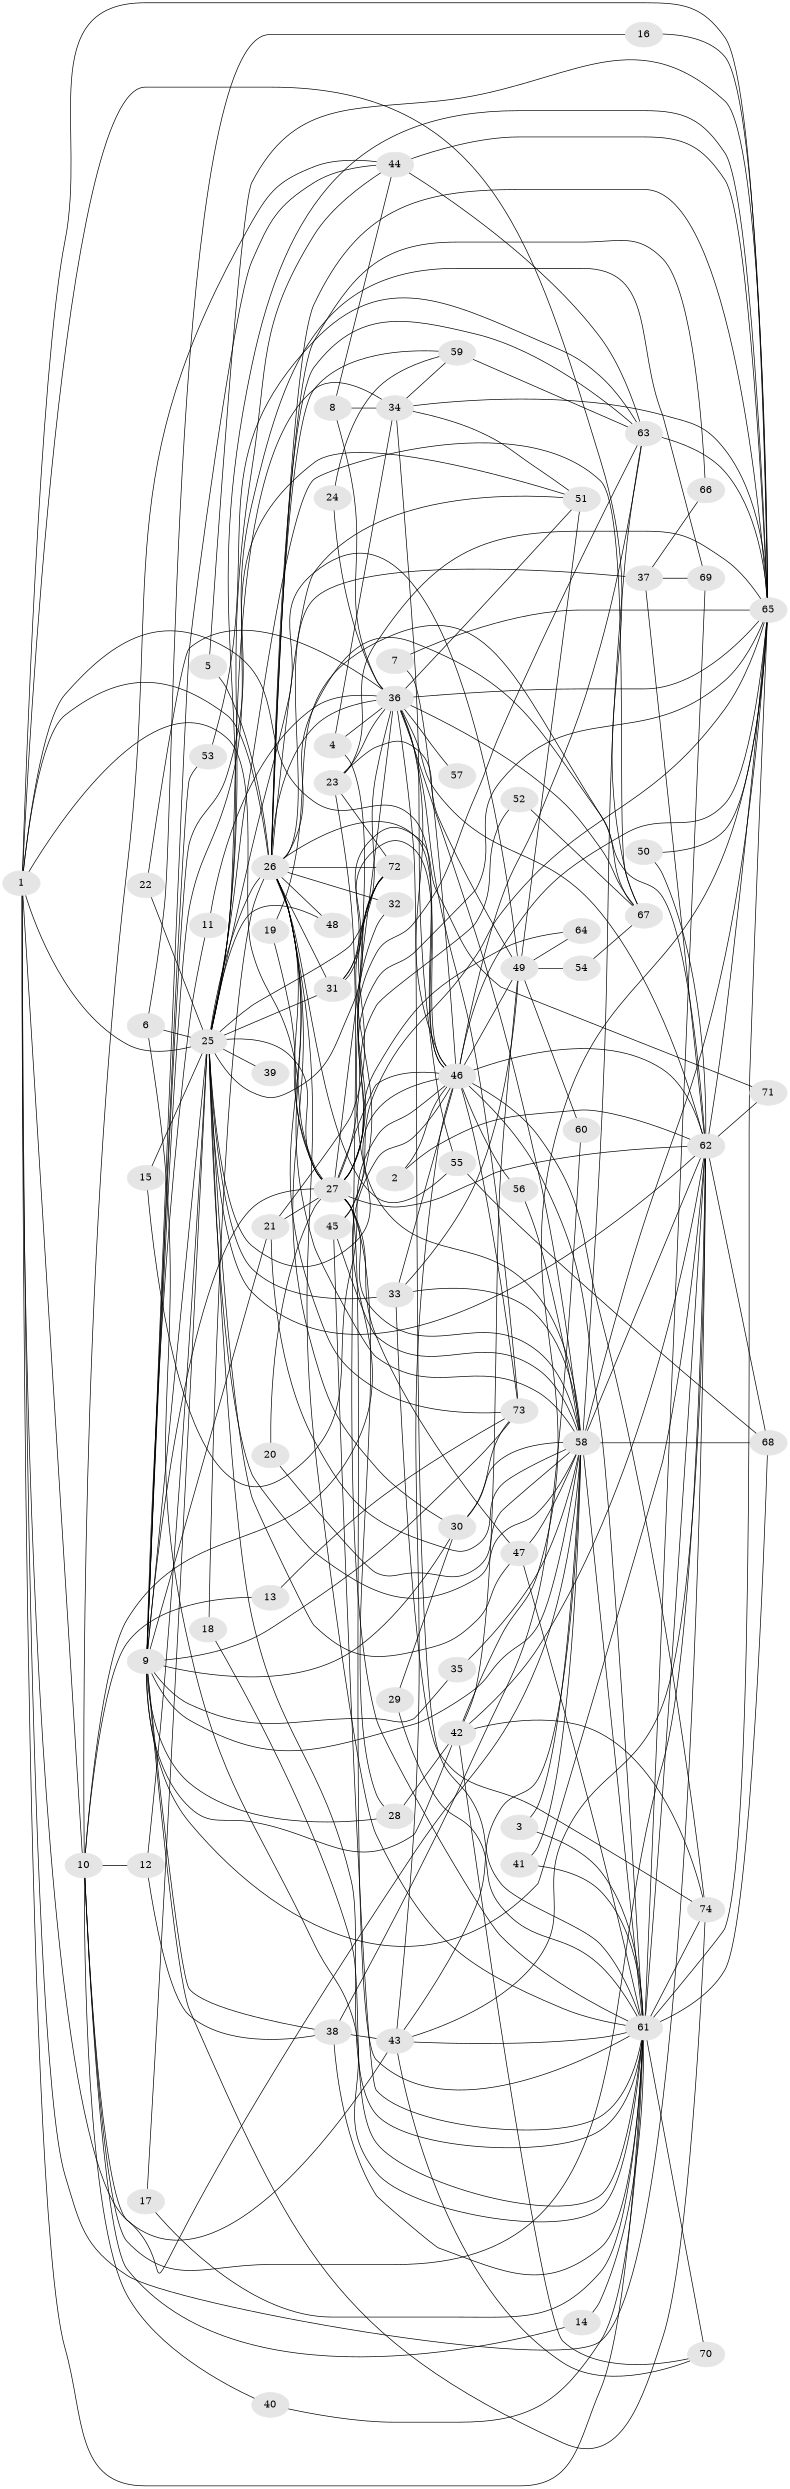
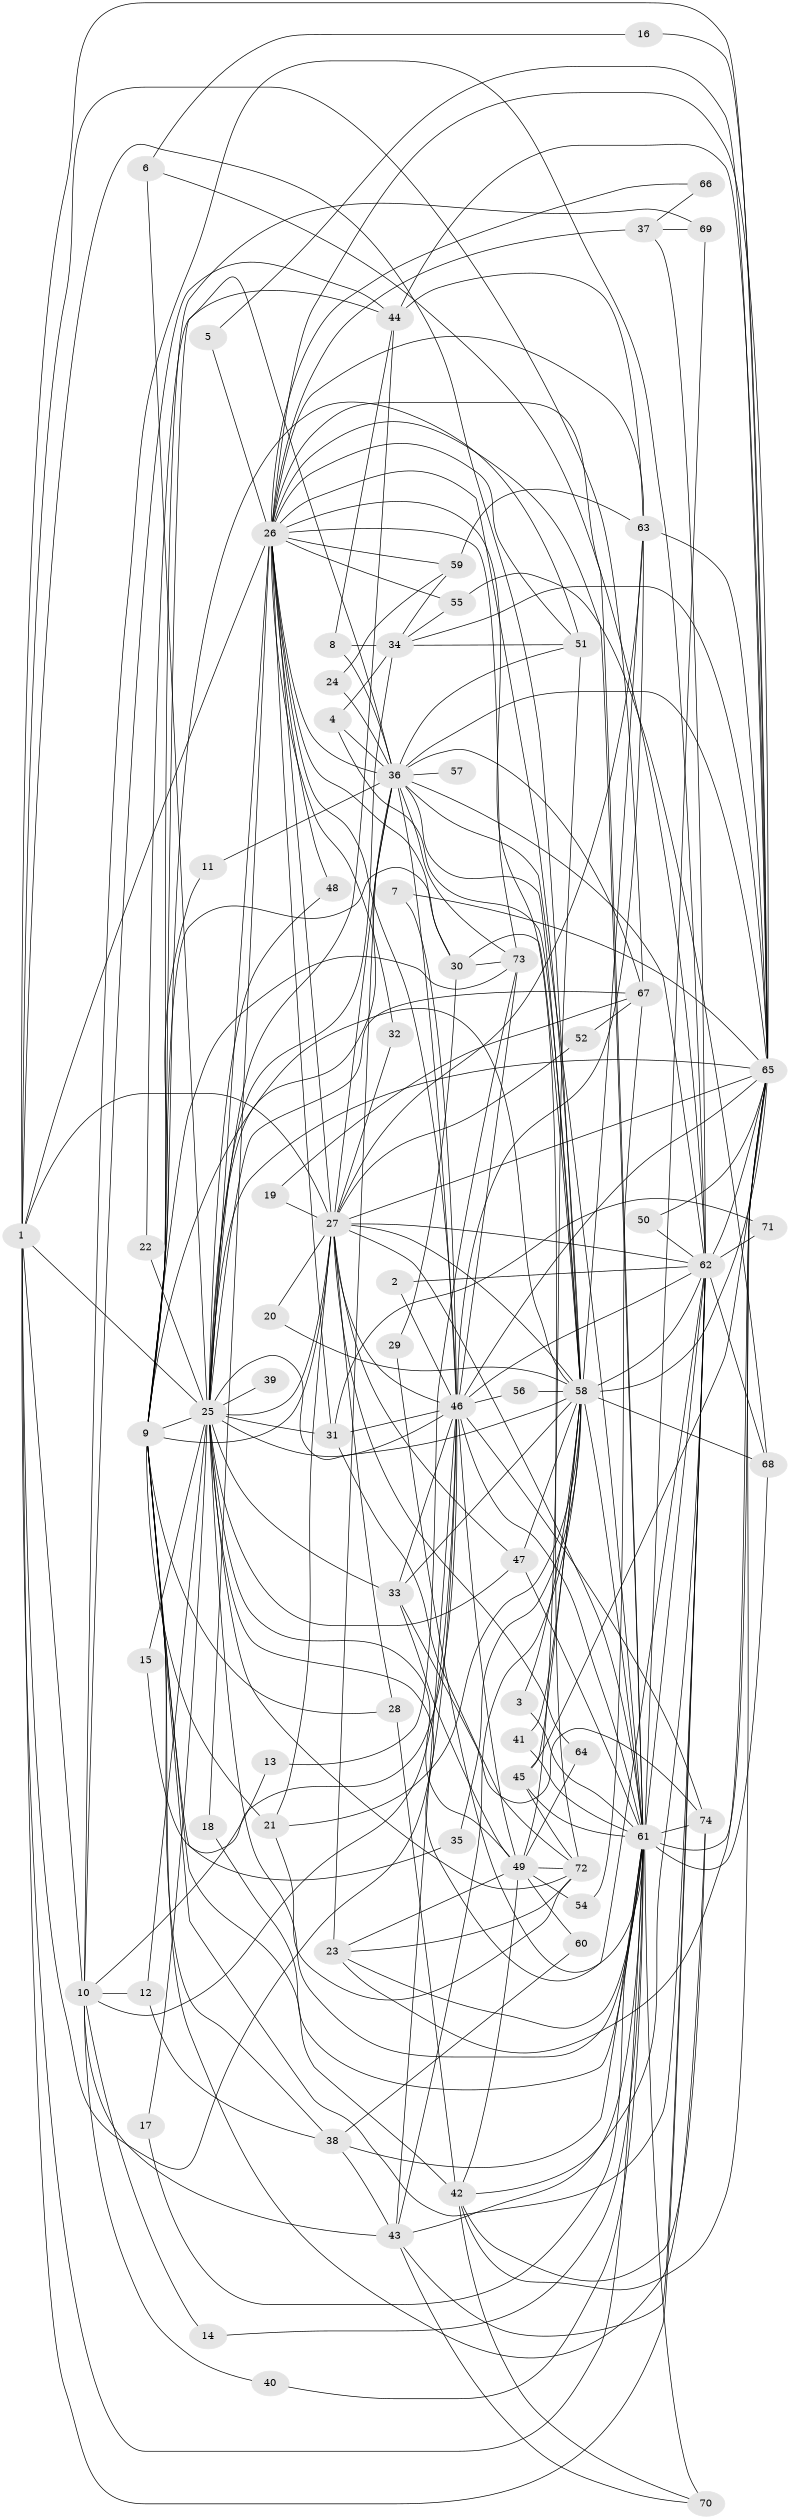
  graph {
    rankdir=LR
    node [color=gray90 style=filled]
    edge [weight=1.0]
    1
    10
    25
    26
    27
    46
    58
    61
    62
    65
    67
    44
    12
    13
    14
    40
    43
    36
    34
    72
    49
    31
    33
    39
    47
    48
    30
    51
    73
    59
    32
    37
    55
    63
    66
    28
    52
    64
    57
    74
    56
    68
    69
    70
    71
    2
    3
    4
    5
    6
    16
    7
    8
    9
    11
    21
    35
    38
    42
-   53
    60
    15
    17
    18
    19
    20
    22
    23
    54
    24
    29
    41
    45
    50
    1 -- 10
    1 -- 25
    1 -- 26
    1 -- 27
    1 -- 46
    1 -- 58
    1 -- 61
    1 -- 62
    1 -- 65
    1 -- 67
    10 -- 46
    10 -- 62
    10 -- 44
    10 -- 12
    10 -- 13
    10 -- 14
    10 -- 40
    10 -- 43
    25 -- 26
    25 -- 27
    25 -- 46
    25 -- 58
    25 -- 61
    25 -- 62
    25 -- 65
    25 -- 67
    25 -- 44
    25 -- 36
    25 -- 34
    25 -- 72
    25 -- 49
    25 -- 31 [weight=2.0]
    25 -- 33
    25 -- 39
    25 -- 47
    25 -- 48
    26 -- 27
    26 -- 46
    26 -- 58 [weight=2.0]
    26 -- 61 [weight=2.0]
    26 -- 62
    26 -- 65
    26 -- 36
    26 -- 72 [weight=2.0]
    26 -- 31
    26 -- 48
    26 -- 30
    26 -- 51
    26 -- 73
    26 -- 59
    26 -- 32 [weight=2.0]
    26 -- 37
    26 -- 55
    26 -- 63
    26 -- 66
    27 -- 46
    27 -- 58
    27 -- 61
    27 -- 62
    27 -- 65
    27 -- 36
    27 -- 47
    27 -- 32
    27 -- 63
    27 -- 28
    27 -- 52
    27 -- 64
    46 -- 61
    46 -- 62
    46 -- 65
    46 -- 49
    46 -- 73
    46 -- 63
    46 -- 74
    46 -- 56
    58 -- 61
    58 -- 62
    58 -- 65
    58 -- 63
    58 -- 68 [weight=3.0]
    61 -- 62
    61 -- 65
    61 -- 74 [weight=2.0]
    61 -- 68
    61 -- 69
    61 -- 70
    62 -- 65
    62 -- 68
    62 -- 71
    44 -- 65
    44 -- 63
    12 -- 25
    12 -- 38
    13 -- 73
    14 -- 61
    40 -- 61
    43 -- 46
    43 -- 58
    43 -- 61 [weight=2.0]
    43 -- 62
    43 -- 70
    36 -- 46
    36 -- 58
    36 -- 61
    36 -- 62 [weight=2.0]
    36 -- 65
    36 -- 67
    36 -- 51
    36 -- 73
    36 -- 57
    34 -- 65 [weight=2.0]
    34 -- 51
    34 -- 59 [weight=2.0]
    34 -- 55
+   49 -- 72
    49 -- 51
    49 -- 64
    49 -- 60
    49 -- 54
    31 -- 46
    31 -- 72
    31 -- 71
    33 -- 46
    33 -- 58
    33 -- 49
    33 -- 74
    47 -- 58
    47 -- 61 [weight=2.0]
    30 -- 58 [weight=2.0]
    30 -- 73
    59 -- 63
    37 -- 62 [weight=2.0]
    37 -- 66
    37 -- 69
    55 -- 68
    63 -- 65
    28 -- 42
    52 -- 67
    56 -- 58
    2 -- 46
    2 -- 62
    3 -- 58
    3 -- 61
    4 -- 58
    4 -- 36
    4 -- 34
    5 -- 26
    5 -- 65
    6 -- 25 [weight=2.0]
    6 -- 61
    6 -- 16
    16 -- 65
    7 -- 46
    7 -- 65
    8 -- 44
    8 -- 36
    8 -- 34
    9 -- 25
    9 -- 27
    9 -- 58
    9 -- 62
    9 -- 44
    9 -- 30
    9 -- 51
    9 -- 73
    9 -- 28
    9 -- 74
    9 -- 69
    9 -- 11
    9 -- 21
    9 -- 35
    9 -- 38
    9 -- 42
-   9 -- 53
    11 -- 36
    21 -- 27
    21 -- 58
    21 -- 72
    35 -- 58
    38 -- 61
    38 -- 43
    38 -- 60
    42 -- 62
    42 -- 65 [weight=2.0]
    42 -- 49
    42 -- 74
    42 -- 70
-   53 -- 63
    15 -- 25
    15 -- 46
    17 -- 25
    17 -- 61 [weight=2.0]
    18 -- 26
    18 -- 61
    19 -- 27
    19 -- 67
    20 -- 27
    20 -- 58 [weight=2.0]
    22 -- 25
    22 -- 36
    23 -- 61
    23 -- 65
    23 -- 36
    23 -- 72
    23 -- 49
    54 -- 67
    24 -- 36
    24 -- 59
    29 -- 61
    29 -- 30
    41 -- 58
    41 -- 61
    45 -- 58 [weight=2.0]
    45 -- 61
    45 -- 65
    45 -- 72
    50 -- 62
    50 -- 65
  }
